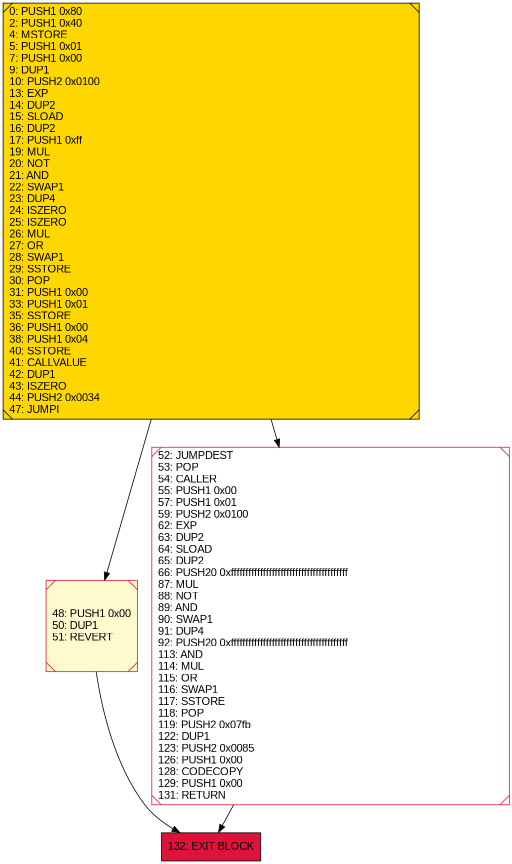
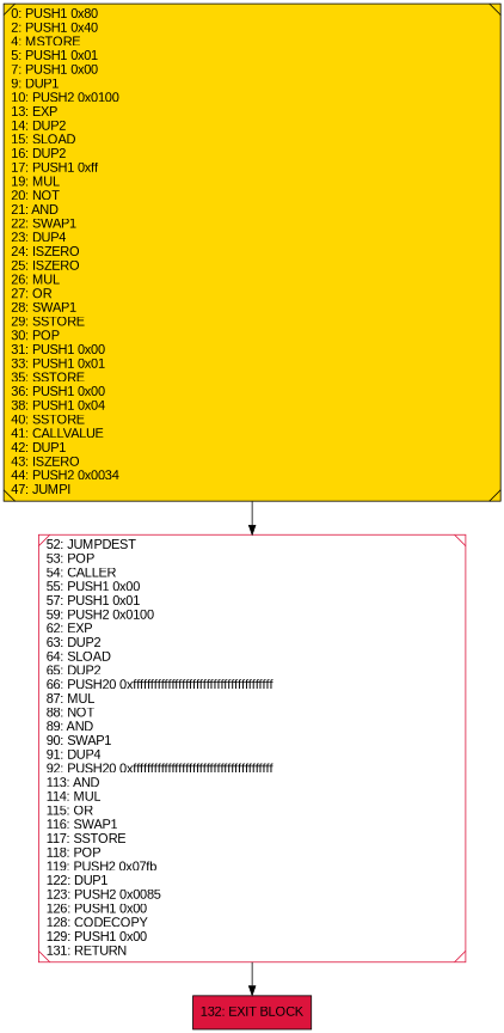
  digraph {
    rankdir=UD
    node [color=crimson fontcolor=black fontname=arial shape=Msquare style=filled]
-   n1 [fillcolor=lemonchiffon label="48: PUSH1 0x00\l50: DUP1\l51: REVERT\l"]
    n2 [color=black fillcolor=crimson label="132: EXIT BLOCK\l" shape=box]
    n3 [fillcolor=white label="52: JUMPDEST\l53: POP\l54: CALLER\l55: PUSH1 0x00\l57: PUSH1 0x01\l59: PUSH2 0x0100\l62: EXP\l63: DUP2\l64: SLOAD\l65: DUP2\l66: PUSH20 0xffffffffffffffffffffffffffffffffffffffff\l87: MUL\l88: NOT\l89: AND\l90: SWAP1\l91: DUP4\l92: PUSH20 0xffffffffffffffffffffffffffffffffffffffff\l113: AND\l114: MUL\l115: OR\l116: SWAP1\l117: SSTORE\l118: POP\l119: PUSH2 0x07fb\l122: DUP1\l123: PUSH2 0x0085\l126: PUSH1 0x00\l128: CODECOPY\l129: PUSH1 0x00\l131: RETURN\l"]
    n4 [color=black fillcolor=gold label="0: PUSH1 0x80\l2: PUSH1 0x40\l4: MSTORE\l5: PUSH1 0x01\l7: PUSH1 0x00\l9: DUP1\l10: PUSH2 0x0100\l13: EXP\l14: DUP2\l15: SLOAD\l16: DUP2\l17: PUSH1 0xff\l19: MUL\l20: NOT\l21: AND\l22: SWAP1\l23: DUP4\l24: ISZERO\l25: ISZERO\l26: MUL\l27: OR\l28: SWAP1\l29: SSTORE\l30: POP\l31: PUSH1 0x00\l33: PUSH1 0x01\l35: SSTORE\l36: PUSH1 0x00\l38: PUSH1 0x04\l40: SSTORE\l41: CALLVALUE\l42: DUP1\l43: ISZERO\l44: PUSH2 0x0034\l47: JUMPI\l"]
-   n1 -> n2
    n3 -> n2
-   n4 -> n1
    n4 -> n3
  }
